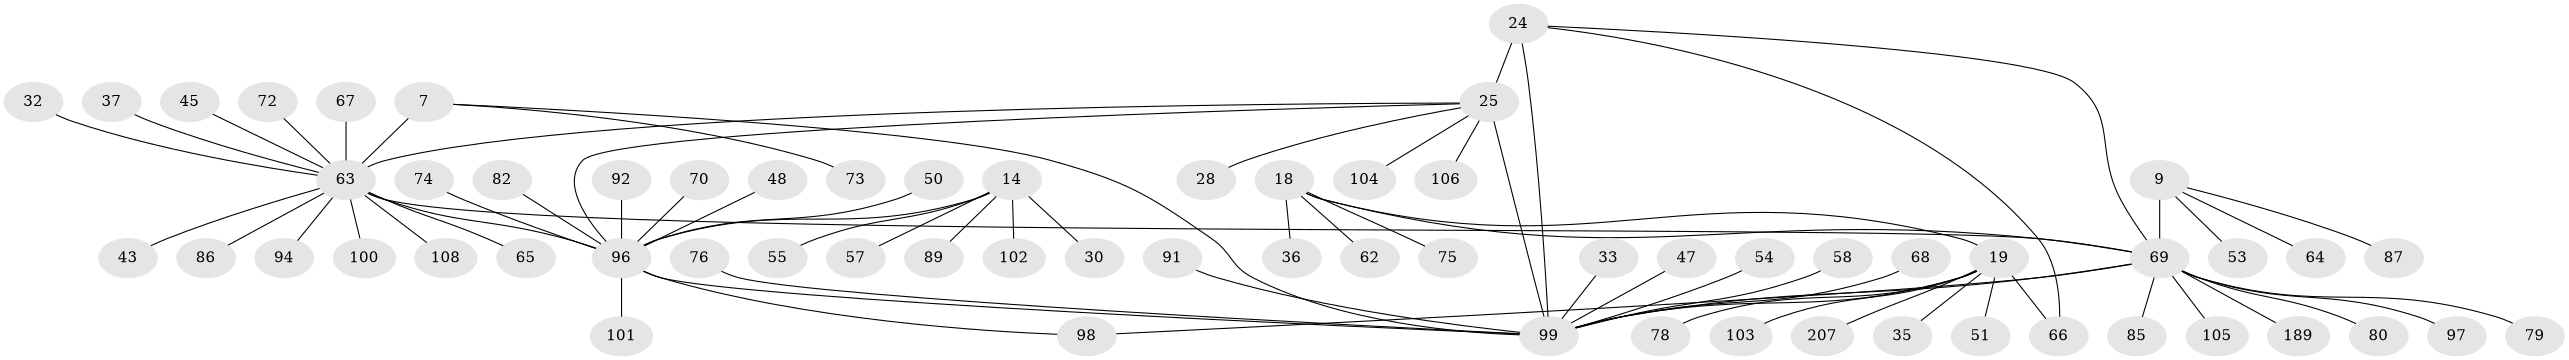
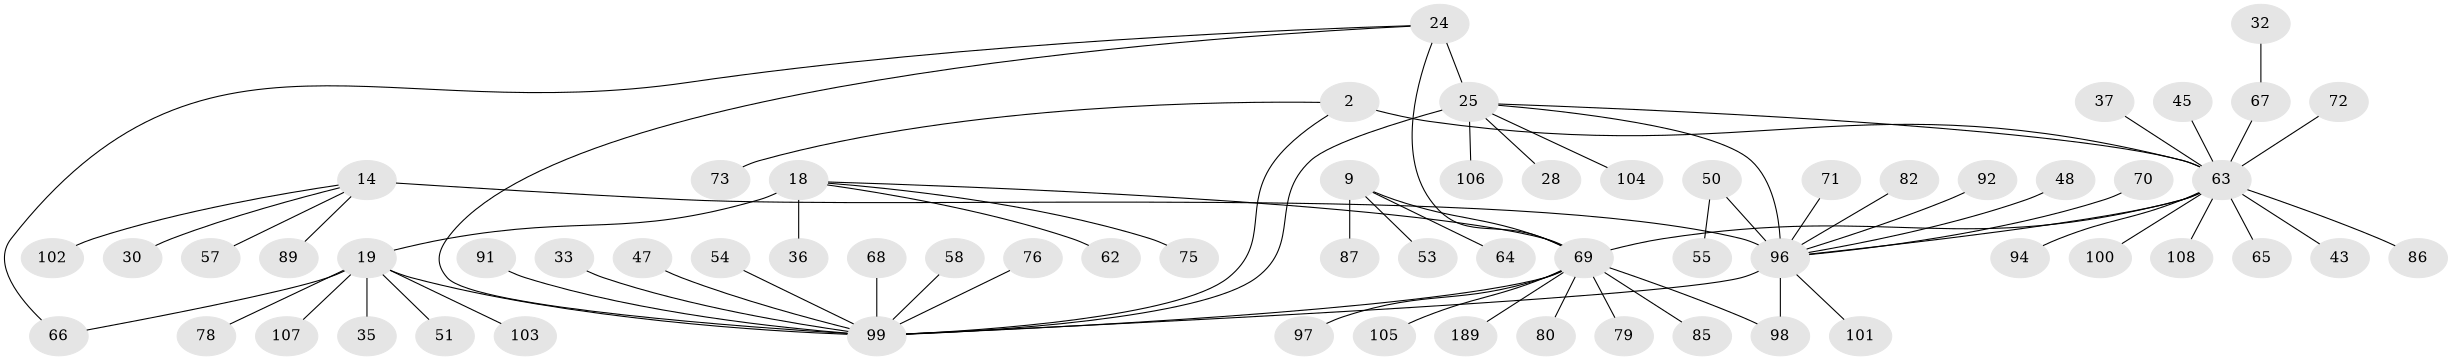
  graph {
    node [color=gray90 style=filled]
-   2 [super="+1" label=7]
+   2 [super="+1"]
    63 [super="+4+5"]
    73
    99 [super="+84+22+60"]
    69 [super="+10+26+29+31+34+40+44"]
    96 [super="+72+81+15+45"]
    65
    n8 [label=43]
    86
    94
    100
    108
    9 [super="+6"]
    53
    64
    87
    80
    79
    85 [super="+71"]
    97 [super="+46"]
    105
    n22 [label=189]
    98
    14 [super="+11"]
    30
    55
    57
    89
    102
    101
    18 [super="+16"]
    19 [super="+17"]
    36
    62 [super="+59"]
    75 [super="+56"]
    35
    51
    66
    78
    103
-   107 [label=207]
+   107
    24 [super="+23"]
    25 [super="+21"]
    28
    104 [super="+67"]
    106 [super="+49+93"]
    32
    33
    37
    n50 [label=45]
    47
    48
    50
    n54 [label=72 super="+41"]
    54
    58
    n57 [label=67]
    68
    70
-   74
+   74 [label=71]
    76
    82
    91
    92
    2 -- 63 [weight=6]
    2 -- 73
    2 -- 99
    63 -- 69
    63 -- 96 [weight=2]
    63 -- 65
    63 -- n8
    63 -- 86
    63 -- 94
    63 -- 100
    63 -- 108
    69 -- 99
    69 -- 80
    69 -- 79
    69 -- 85
    69 -- 97
    69 -- 105
    69 -- n22
    69 -- 98
    96 -- 99
    96 -- 98
    96 -- 101
    9 -- 69 [weight=6]
    9 -- 53
    9 -- 64
    9 -- 87
    14 -- 96 [weight=6]
    14 -- 30
-   14 -- 55
+   50 -- 55
    14 -- 57
    14 -- 89
    14 -- 102
    18 -- 69
    18 -- 19 [weight=4]
    18 -- 36
    18 -- 62
    18 -- 75
    19 -- 99 [weight=2]
    19 -- 35
    19 -- 51
    19 -- 66
    19 -- 78
    19 -- 103
    19 -- 107
    24 -- 99 [weight=2]
    24 -- 69
    24 -- 66
    24 -- 25 [weight=4]
    25 -- 63 [weight=2]
    25 -- 99 [weight=4]
    25 -- 96
    25 -- 28
    25 -- 104
    25 -- 106
-   32 -- 63
+   32 -- n57
    33 -- 99
    37 -- 63
    n50 -- 63
    47 -- 99
    48 -- 96
    50 -- 96
    n54 -- 63
    54 -- 99
    58 -- 99
    n57 -- 63
    68 -- 99
    70 -- 96
    74 -- 96
    76 -- 99
    82 -- 96
    91 -- 99 [weight=2]
    92 -- 96
  }
